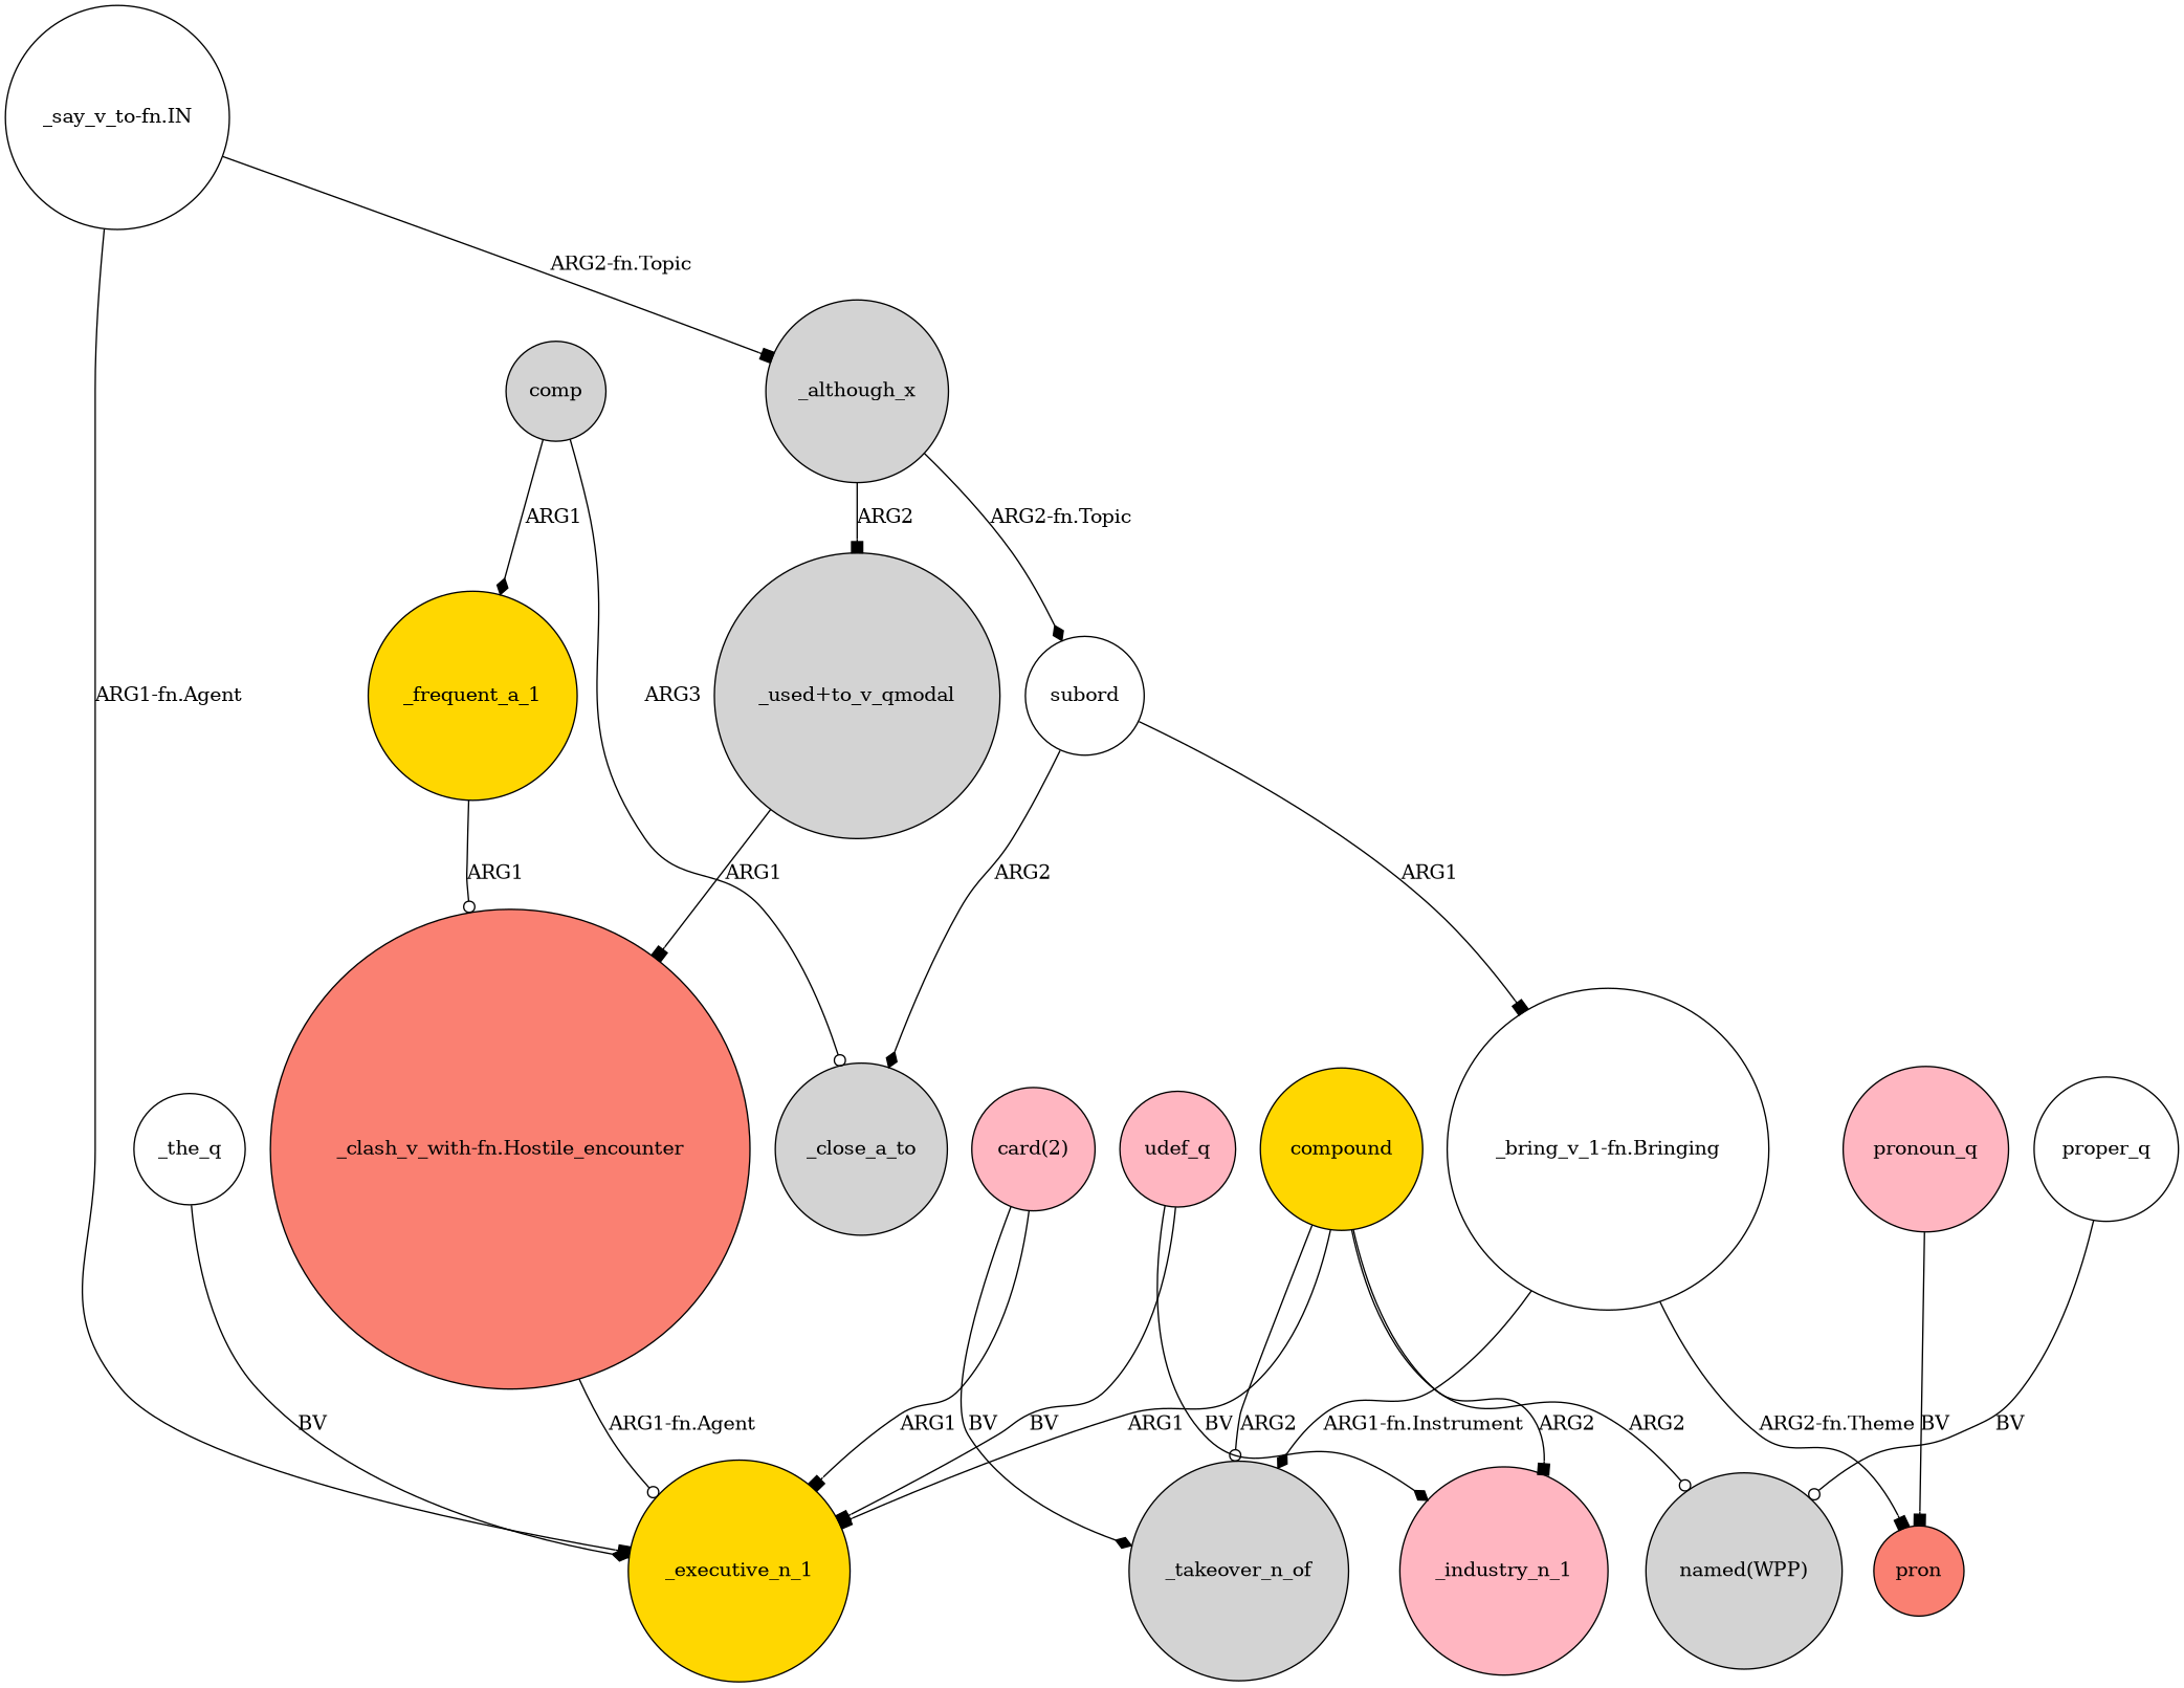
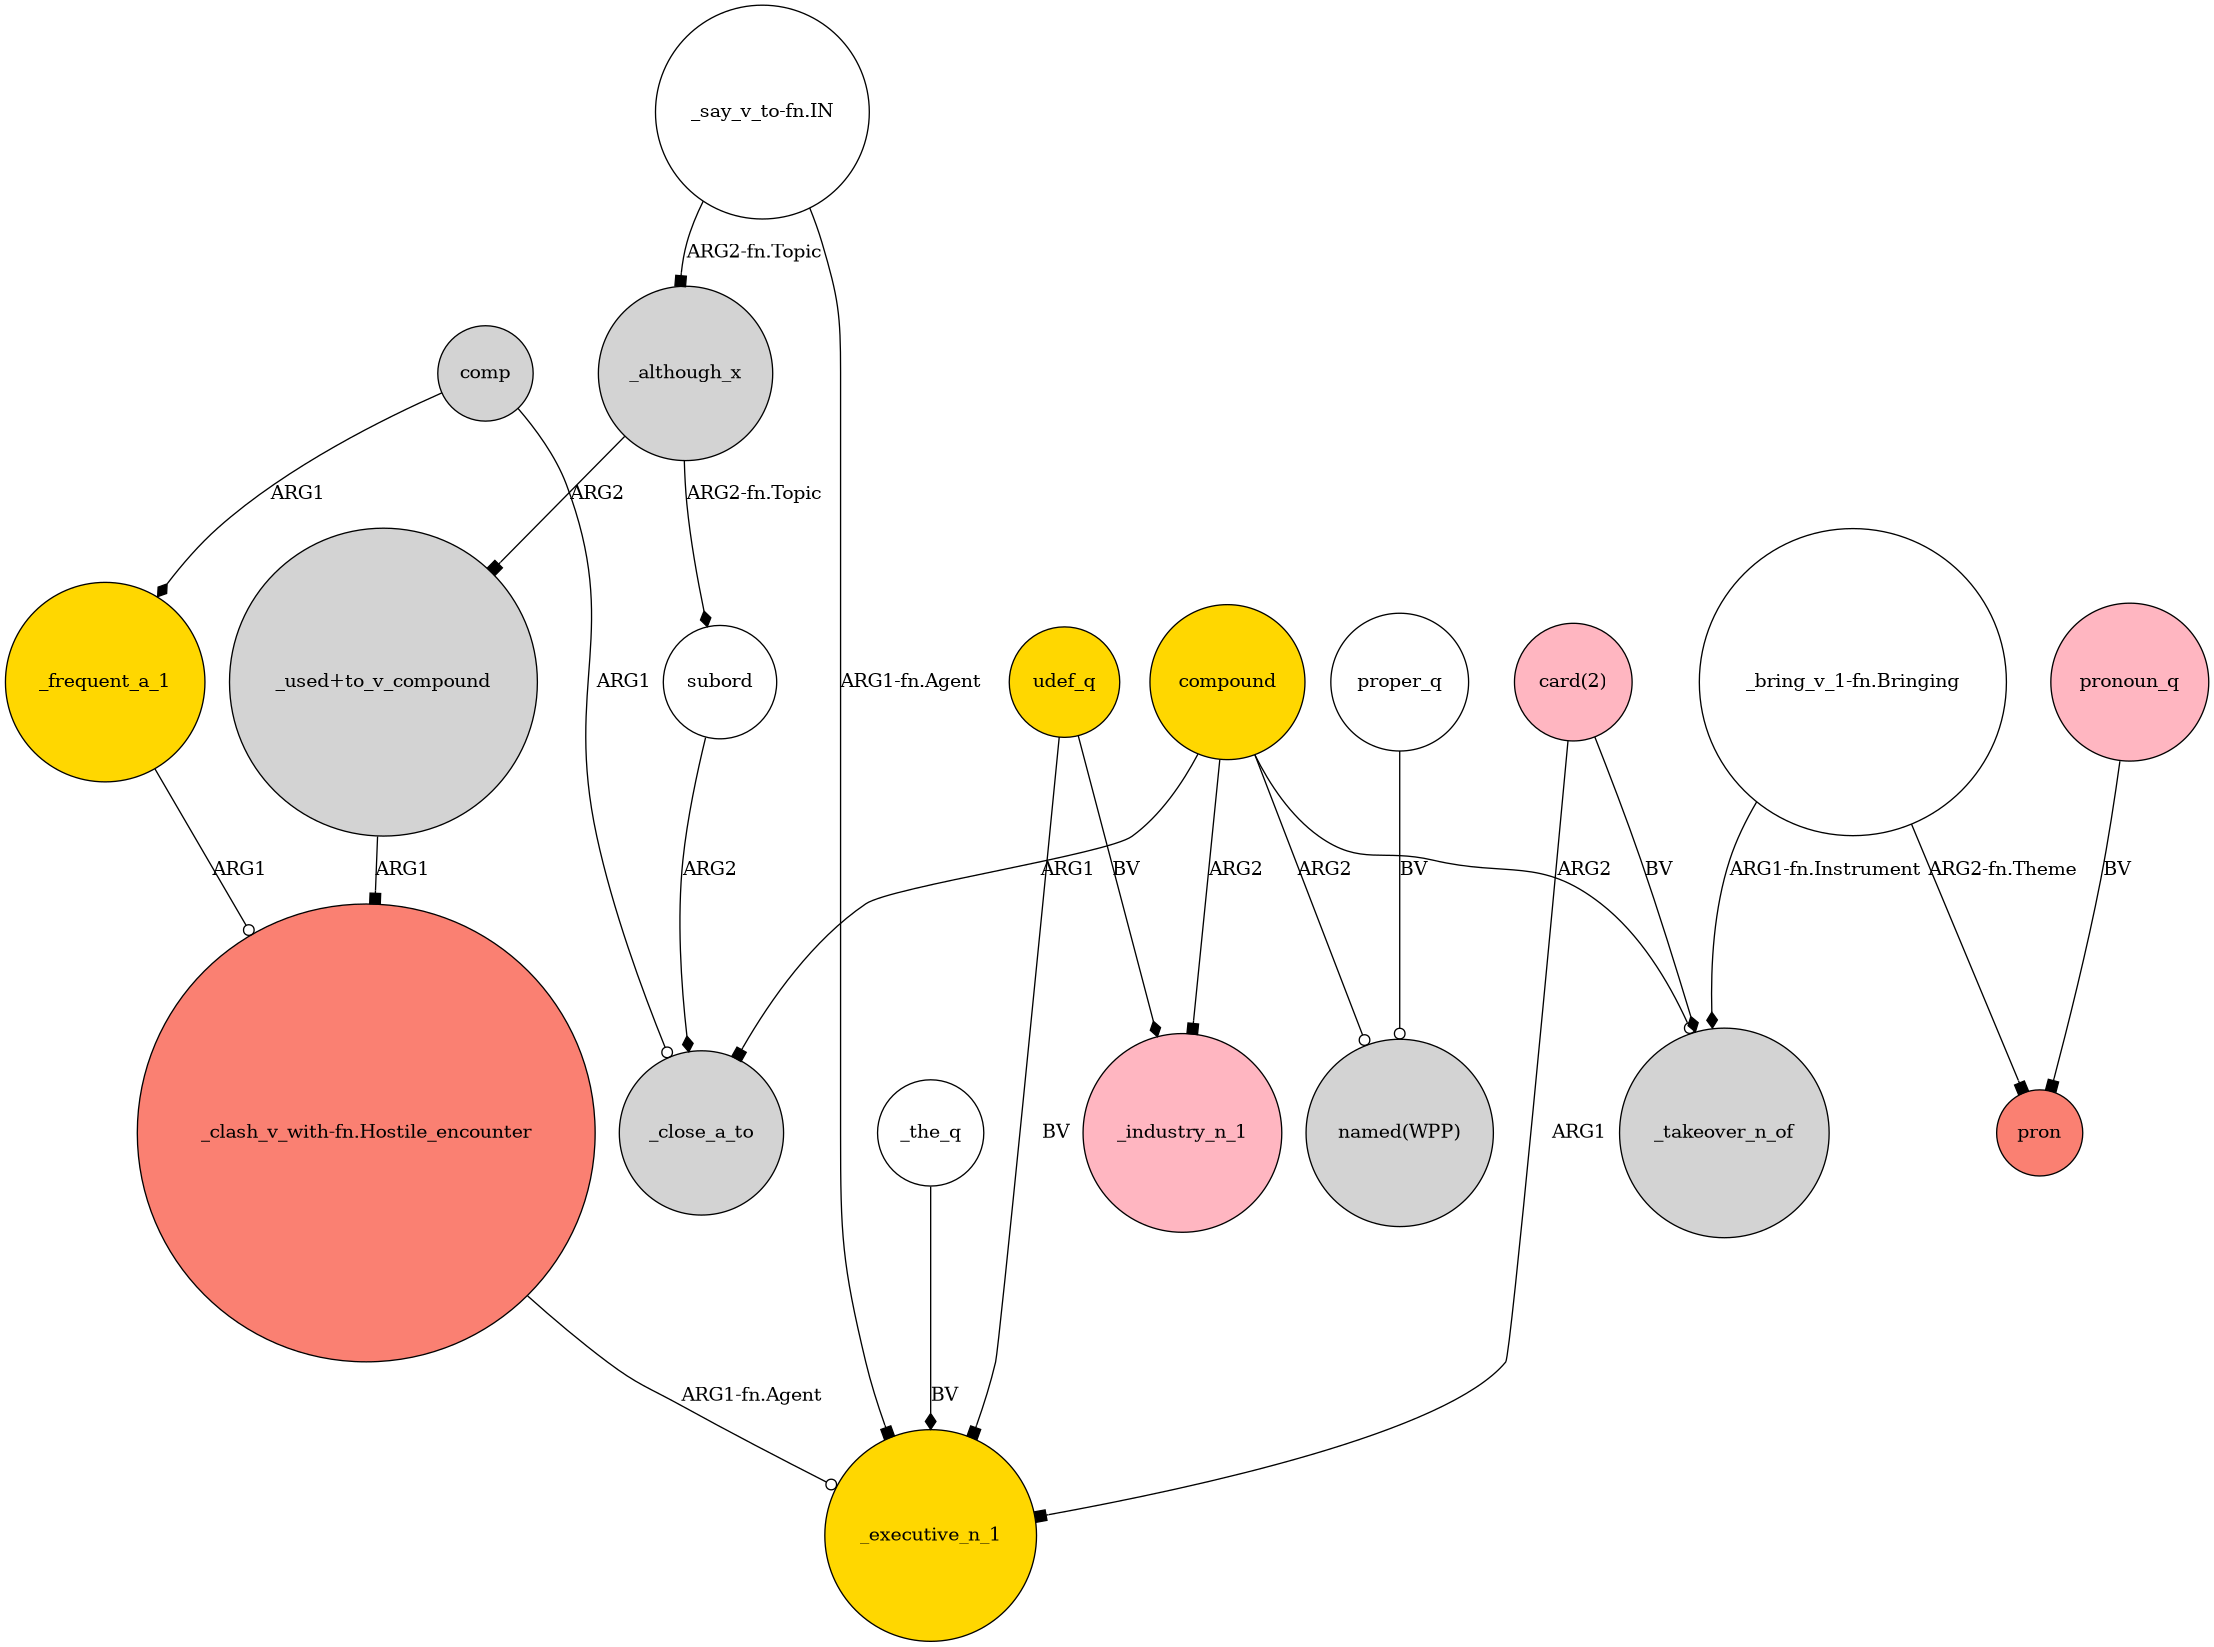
  digraph {
    node [fillcolor=lightgrey shape=circle style=filled]
    edge [arrowhead=box]
    comp
    _close_a_to
    _frequent_a_1 [fillcolor=gold]
    "_clash_v_with-fn.Hostile_encounter" [fillcolor=salmon]
-   "_used+to_v_qmodal"
+   "_used+to_v_qmodal" [label="_used+to_v_compound"]
    _executive_n_1 [fillcolor=gold]
-   udef_q [fillcolor=lightpink]
+   udef_q [fillcolor=gold]
    _industry_n_1 [fillcolor=lightpink]
    "_bring_v_1-fn.Bringing" [fillcolor=white]
    _takeover_n_of
    pron [fillcolor=salmon]
    _the_q [fillcolor=white]
    _although_x
    subord [fillcolor=white]
    compound [fillcolor=gold]
    "named(WPP)"
    "_say_v_to-fn.IN" [fillcolor=white]
    pronoun_q [fillcolor=lightpink]
    proper_q [fillcolor=white]
    "card(2)" [fillcolor=lightpink]
-   comp -> _close_a_to [arrowhead=odot label=ARG3]
+   comp -> _close_a_to [arrowhead=odot label=ARG1]
    comp -> _frequent_a_1 [arrowhead=diamond label=ARG1]
    _frequent_a_1 -> "_clash_v_with-fn.Hostile_encounter" [arrowhead=odot label=ARG1]
    "_clash_v_with-fn.Hostile_encounter" -> _executive_n_1 [arrowhead=odot label="ARG1-fn.Agent"]
    "_used+to_v_qmodal" -> "_clash_v_with-fn.Hostile_encounter" [label=ARG1]
    udef_q -> _executive_n_1 [label=BV]
    udef_q -> _industry_n_1 [arrowhead=diamond label=BV]
    "_bring_v_1-fn.Bringing" -> _takeover_n_of [arrowhead=diamond label="ARG1-fn.Instrument"]
    "_bring_v_1-fn.Bringing" -> pron [label="ARG2-fn.Theme"]
    _the_q -> _executive_n_1 [arrowhead=diamond label=BV]
    _although_x -> "_used+to_v_qmodal" [label=ARG2]
    _although_x -> subord [arrowhead=diamond label="ARG2-fn.Topic"]
    subord -> _close_a_to [arrowhead=diamond label=ARG2]
-   subord -> "_bring_v_1-fn.Bringing" [label=ARG1]
-   compound -> _executive_n_1 [label=ARG1]
+   compound -> _close_a_to [label=ARG1]
    compound -> _industry_n_1 [label=ARG2]
    compound -> _takeover_n_of [arrowhead=odot label=ARG2]
    compound -> "named(WPP)" [arrowhead=odot label=ARG2]
    "_say_v_to-fn.IN" -> _executive_n_1 [label="ARG1-fn.Agent"]
    "_say_v_to-fn.IN" -> _although_x [label="ARG2-fn.Topic"]
    pronoun_q -> pron [label=BV]
    proper_q -> "named(WPP)" [arrowhead=odot label=BV]
    "card(2)" -> _executive_n_1 [label=ARG1]
    "card(2)" -> _takeover_n_of [arrowhead=diamond label=BV]
  }
